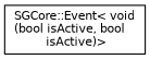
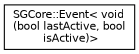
  digraph {
    rankdir=TB
-   n1 [color=black fillcolor=white fontname=Helvetica fontsize=10 height=0.2 label="SGCore::Event\< void\l(bool isActive, bool\l isActive)\>" shape=record style=filled width=0.4]
+   n1 [color=black fillcolor=white fontname=Helvetica fontsize=10 height=0.2 label="SGCore::Event\< void\l(bool lastActive, bool\l isActive)\>" shape=record style=filled width=0.4]
  }
